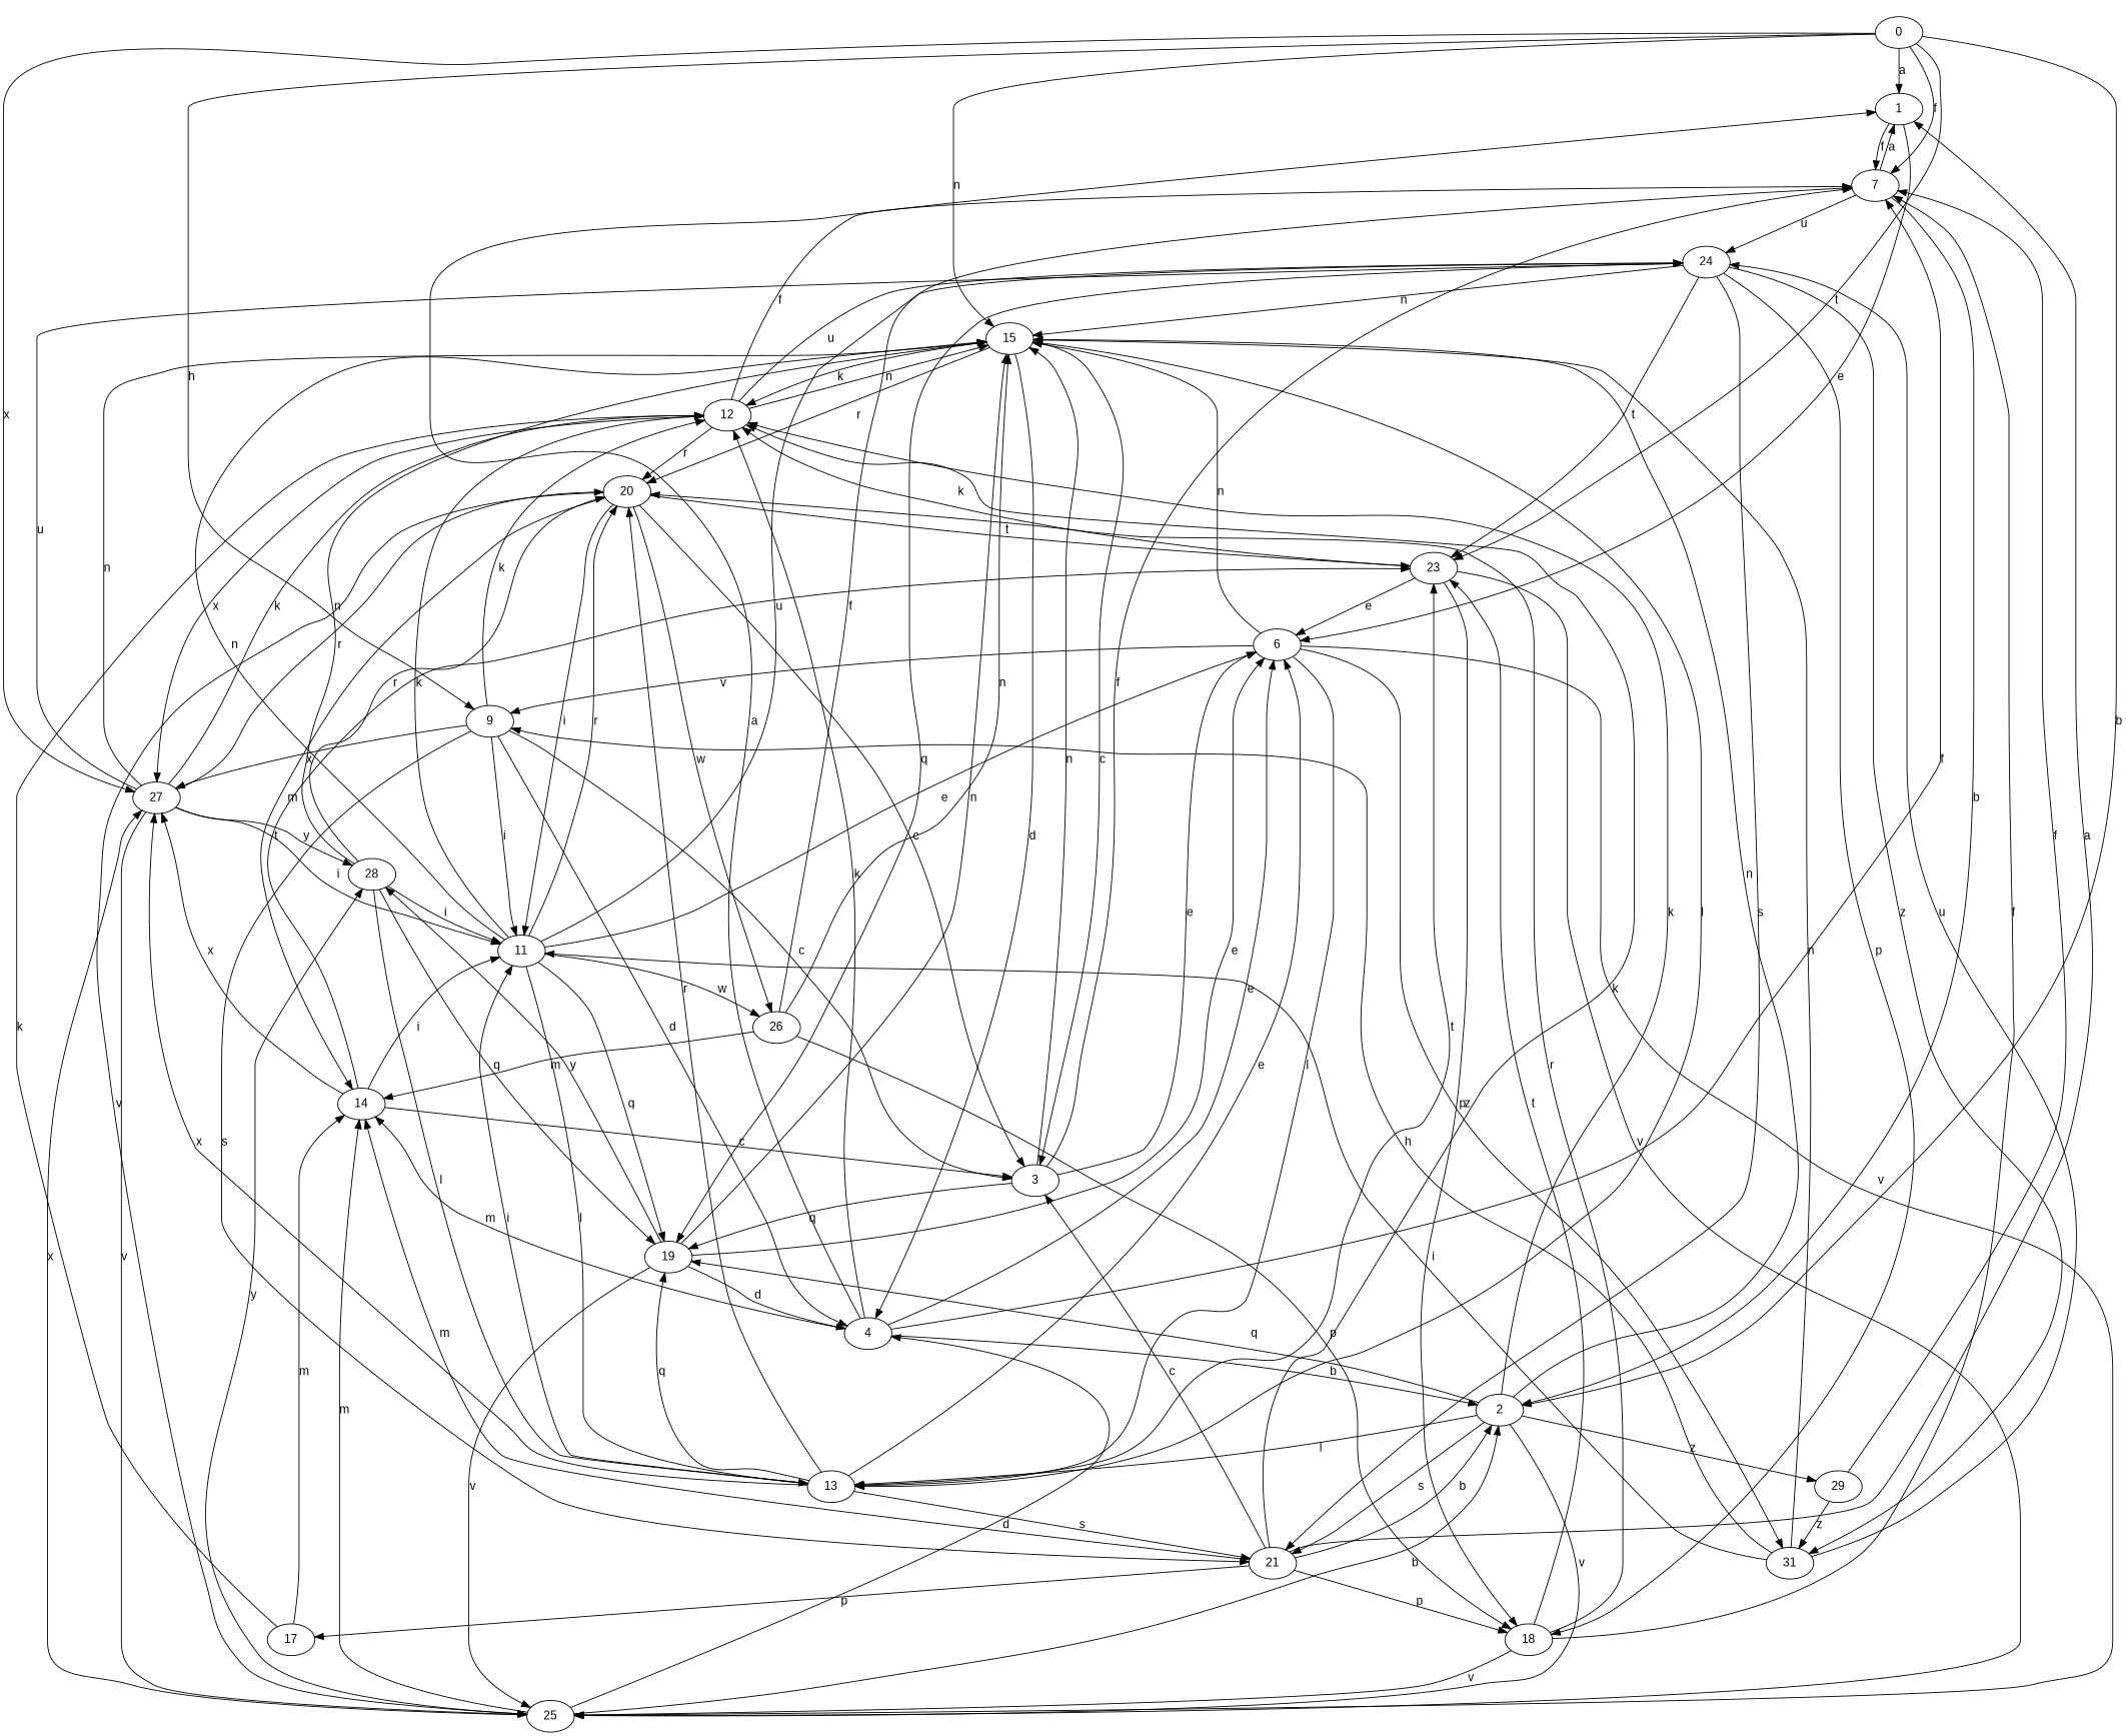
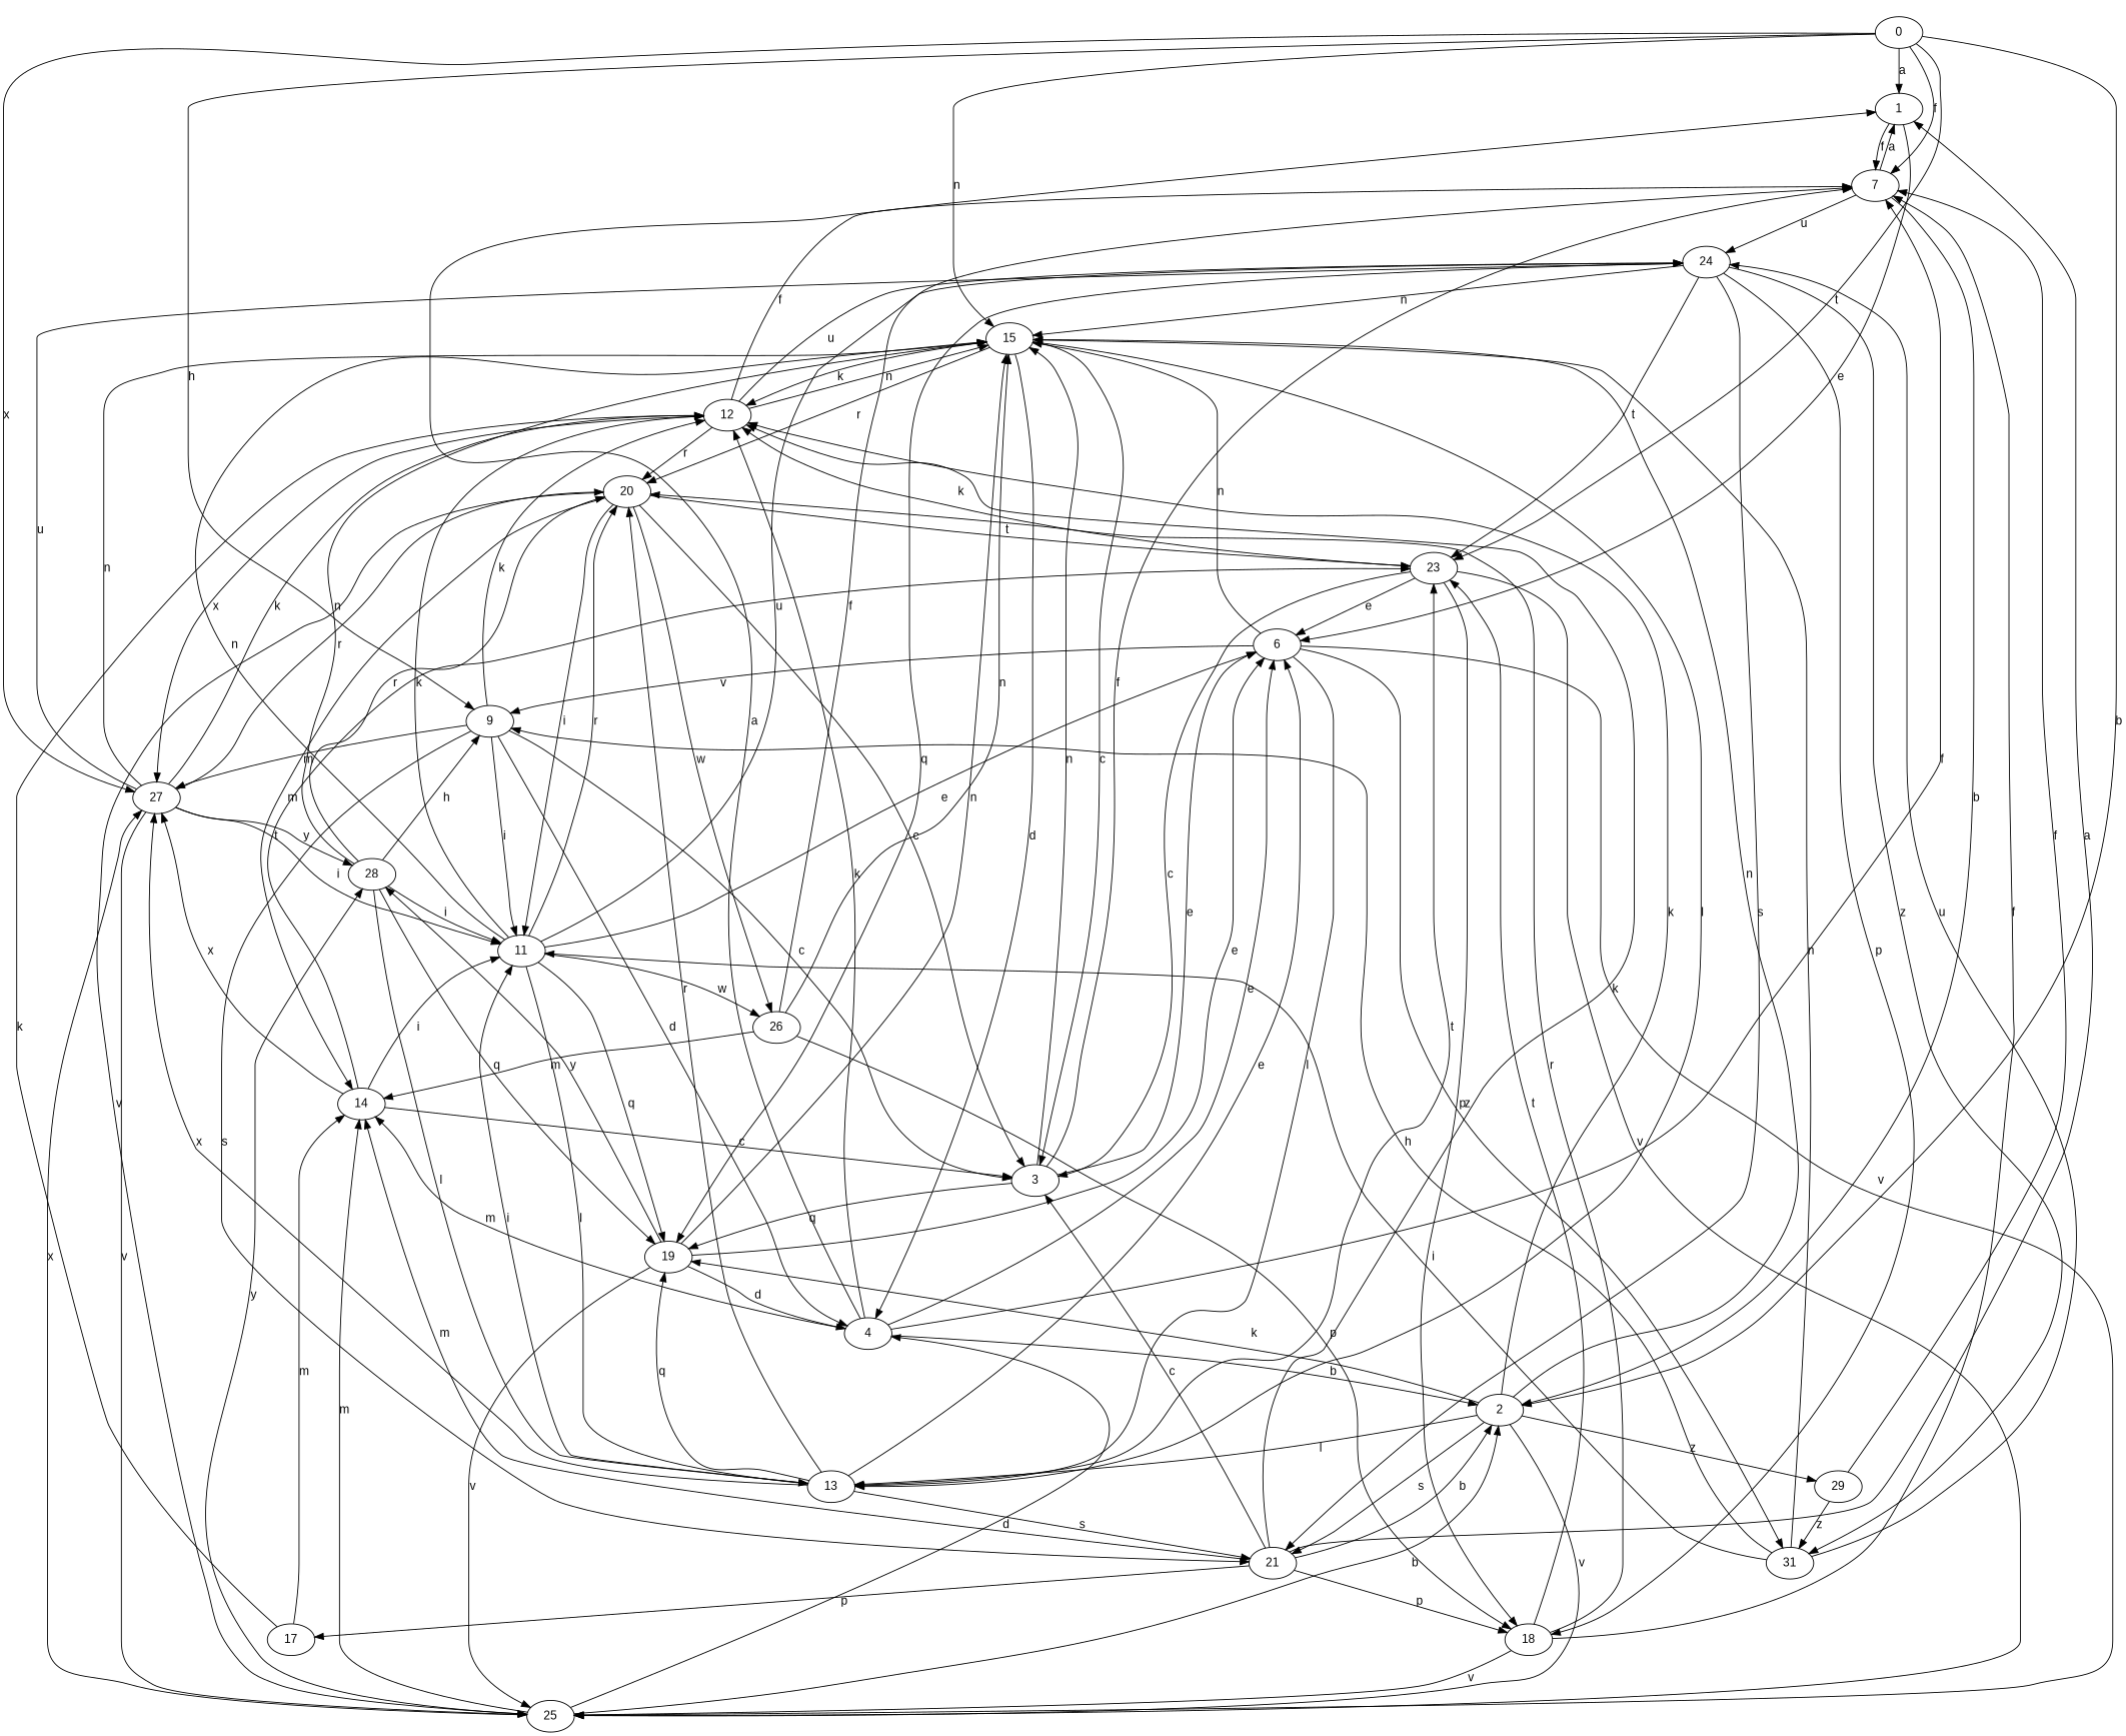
  strict digraph {
    fontname="Liberation Sans"
    node [fontname="Liberation Sans"]
    edge [fontname="Liberation Sans"]
    0
    1
    2
    7
    9
    15
    23
    27
    6
    12
    13
    19
    21
    25
    29
    24
    3
    4
    11
    20
    18
    31
    28
    14
    17
    26
    0 -> 1 [label=a]
    0 -> 2 [label=b]
    0 -> 7 [label=f]
    0 -> 9 [label=h]
    0 -> 15 [label=n]
    0 -> 23 [label=t]
    0 -> 27 [label=x]
    1 -> 7 [label=f]
    1 -> 6 [label=e]
    2 -> 15 [label=n]
    2 -> 12 [label=k]
    2 -> 13 [label=l]
-   2 -> 19 [label=q]
+   2 -> 19 [label=k]
    2 -> 21 [label=s]
    2 -> 25 [label=v]
    2 -> 29 [label=z]
    7 -> 1 [label=a]
    7 -> 2 [label=b]
    7 -> 24 [label=u]
-   9 -> 27 [label=x]
+   9 -> 27 [label=m]
    9 -> 12 [label=k]
    9 -> 21 [label=s]
    9 -> 3 [label=c]
    9 -> 4 [label=d]
    9 -> 11 [label=i]
    15 -> 12 [label=k]
    15 -> 13 [label=l]
    15 -> 3 [label=c]
    15 -> 4 [label=d]
    15 -> 20 [label=r]
    23 -> 6 [label=e]
    23 -> 12 [label=k]
    23 -> 25 [label=v]
+   23 -> 3 [label=c]
    23 -> 18 [label=p]
    27 -> 15 [label=n]
    27 -> 12 [label=k]
    27 -> 25 [label=v]
    27 -> 24 [label=u]
    27 -> 11 [label=i]
    27 -> 20 [label=r]
    27 -> 28 [label=y]
    6 -> 9 [label=v]
    6 -> 15 [label=n]
    6 -> 13 [label=l]
    6 -> 25 [label=v]
    6 -> 31 [label=z]
    12 -> 7 [label=f]
    12 -> 15 [label=n]
    12 -> 27 [label=x]
    12 -> 24 [label=u]
    12 -> 20 [label=r]
    13 -> 23 [label=t]
    13 -> 27 [label=x]
    13 -> 6 [label=e]
    13 -> 19 [label=q]
    13 -> 21 [label=s]
    13 -> 11 [label=i]
    13 -> 20 [label=r]
    19 -> 15 [label=n]
    19 -> 6 [label=e]
    19 -> 25 [label=v]
    19 -> 4 [label=d]
    19 -> 28 [label=y]
    21 -> 1 [label=a]
    21 -> 2 [label=b]
    21 -> 12 [label=k]
    21 -> 3 [label=c]
    21 -> 18 [label=p]
    21 -> 14 [label=m]
    21 -> 17 [label=p]
    25 -> 2 [label=b]
    25 -> 27 [label=x]
    25 -> 4 [label=d]
    25 -> 28 [label=y]
    25 -> 14 [label=m]
    29 -> 7 [label=f]
    29 -> 31 [label=z]
    24 -> 15 [label=n]
    24 -> 23 [label=t]
    24 -> 19 [label=q]
    24 -> 21 [label=s]
    24 -> 18 [label=p]
    24 -> 31 [label=z]
    3 -> 7 [label=f]
    3 -> 15 [label=n]
    3 -> 6 [label=e]
    3 -> 19 [label=q]
    4 -> 1 [label=a]
    4 -> 2 [label=b]
    4 -> 7 [label=f]
    4 -> 6 [label=e]
    4 -> 12 [label=k]
    4 -> 14 [label=m]
    11 -> 15 [label=n]
    11 -> 6 [label=e]
    11 -> 12 [label=k]
    11 -> 13 [label=l]
    11 -> 19 [label=q]
    11 -> 24 [label=u]
    11 -> 20 [label=r]
    11 -> 26 [label=w]
    20 -> 23 [label=t]
    20 -> 25 [label=v]
    20 -> 3 [label=c]
    20 -> 11 [label=i]
    20 -> 14 [label=m]
    20 -> 26 [label=w]
    18 -> 7 [label=f]
    18 -> 23 [label=t]
    18 -> 25 [label=v]
    18 -> 20 [label=r]
    31 -> 9 [label=h]
    31 -> 15 [label=n]
    31 -> 24 [label=u]
    31 -> 11 [label=i]
+   28 -> 9 [label=h]
    28 -> 15 [label=n]
    28 -> 13 [label=l]
    28 -> 19 [label=q]
    28 -> 11 [label=i]
    28 -> 20 [label=r]
    14 -> 23 [label=t]
    14 -> 27 [label=x]
    14 -> 3 [label=c]
    14 -> 11 [label=i]
    17 -> 12 [label=k]
    17 -> 14 [label=m]
    26 -> 7 [label=f]
    26 -> 15 [label=n]
    26 -> 18 [label=p]
    26 -> 14 [label=m]
  }
